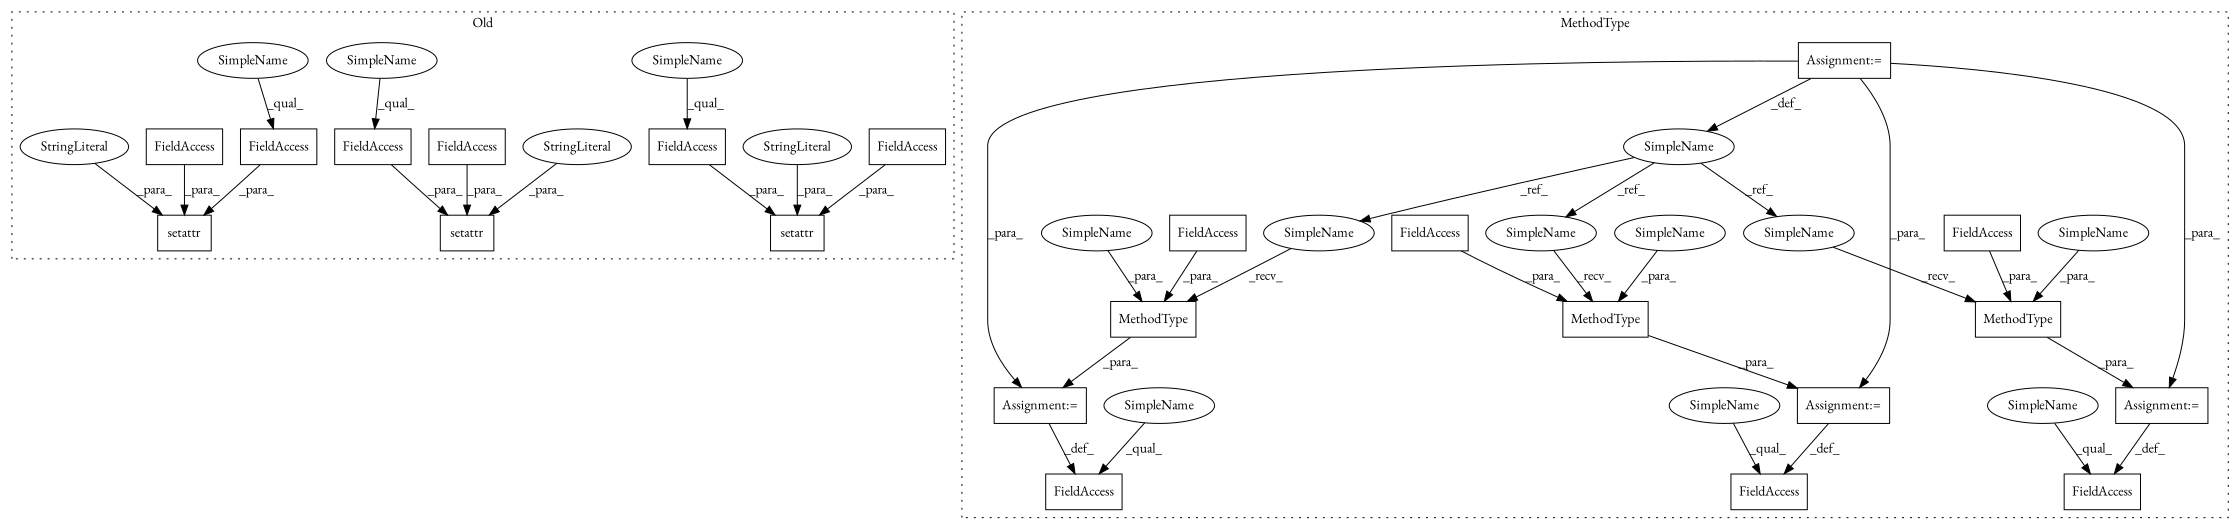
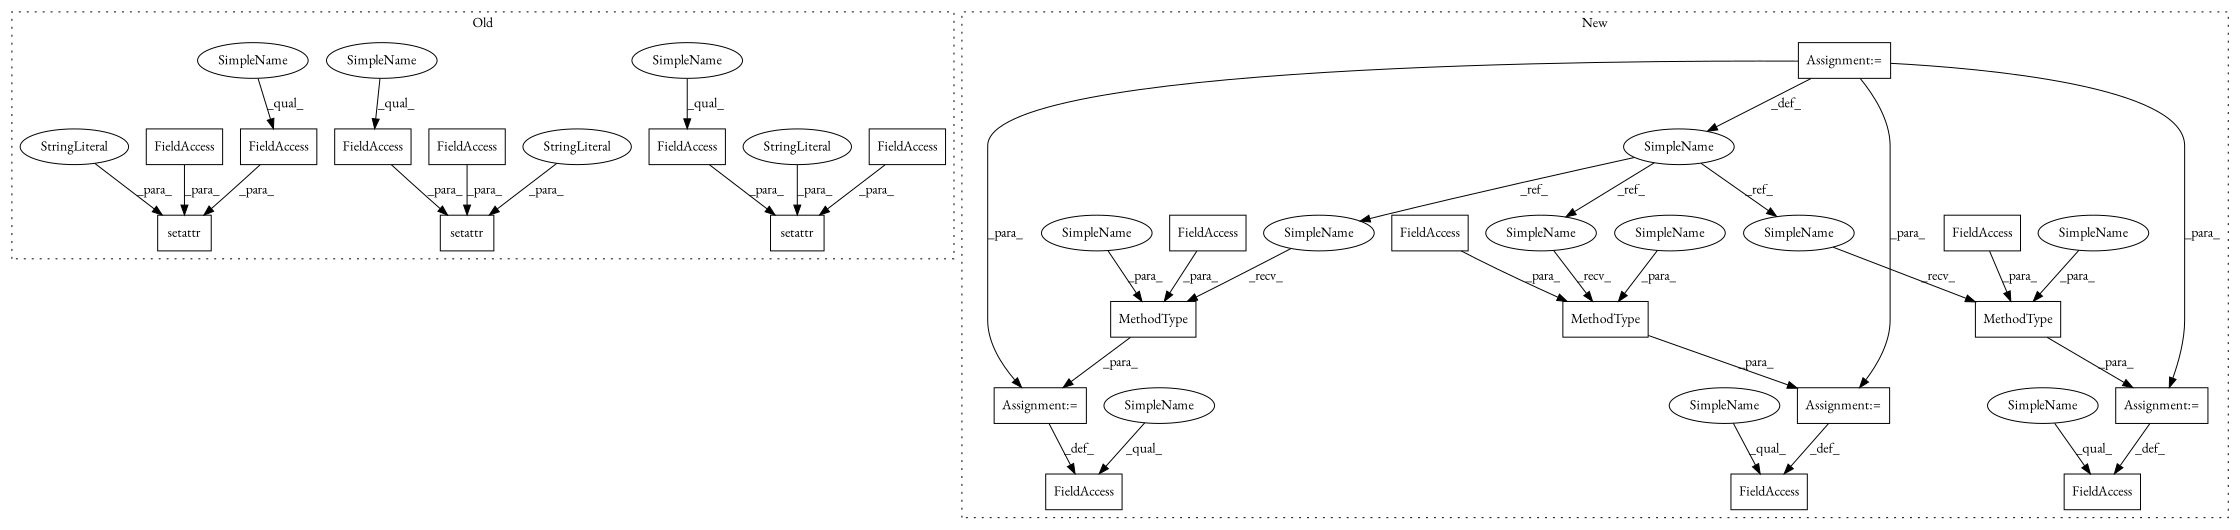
  digraph {
    fontname="EB Garamond"
    node [a=42 l=5 s=14037 shape=box fontname="EB Garamond"]
    edge [fontname="EB Garamond"]
    n1 [a=32 l="8,1" label=setattr s="14029,14068"]
    n2 [a=22 l=15 label=FieldAccess]
    n3 [a=22 l=15 label=FieldAccess s=13987]
    n4 [a=32 l="8,1" label=setattr s="13979,14022"]
    n5 [a=22 l=6 label=FieldAccess s=14062]
    n6 [a=22 l=8 label=FieldAccess s=14014]
    n7 [a=45 l=8 label=StringLiteral s=14053 shape=ellipse]
    n8 [a=45 l=10 label=StringLiteral s=14003 shape=ellipse]
    n9 [a=22 l=15 label=FieldAccess s=14083]
    n10 [a=32 l="8,1" label=setattr s="14075,14116"]
    n11 [a=22 l=7 label=FieldAccess s=14109]
    n12 [a=45 l=9 label=StringLiteral s=14099 shape=ellipse]
    n13 [label=SimpleName s=13987 shape=ellipse]
    n14 [label=SimpleName s=14083 shape=ellipse]
    n15 [label=SimpleName shape=ellipse]
    n16 [a=32 l="11,1" label=MethodType s="14212,14235"]
    n17 [a=22 l=6 label=FieldAccess s=14223]
    n18 [a=22 l=12 label=FieldAccess s=14193]
    n19 [a=32 l="11,1" label=MethodType s="14262,14286"]
    n20 [a=22 l=7 label=FieldAccess s=14273]
    n21 [a=22 l=13 label=FieldAccess s=14242]
    n22 [label=SimpleName s=13164 shape=ellipse]
    n23 [a=7 label="Assignment:=" s=13164]
    n24 [a=7 l=1 label="Assignment:=" s=14205]
    n25 [a=7 l=1 label="Assignment:=" s=14255]
    n26 [a=32 l="11,1" label=MethodType s="14161,14186"]
    n27 [a=22 l=8 label=FieldAccess s=14172]
    n28 [a=22 l=14 label=FieldAccess s=14140]
    n29 [a=7 l=1 label="Assignment:=" s=14154]
    n30 [label=SimpleName s=14256 shape=ellipse]
    n31 [label=SimpleName s=14206 shape=ellipse]
    n32 [label=SimpleName s=14155 shape=ellipse]
    n33 [label=SimpleName s=14230 shape=ellipse]
    n34 [label=SimpleName s=14242 shape=ellipse]
    n35 [label=SimpleName s=14193 shape=ellipse]
    n36 [label=SimpleName s=14181 shape=ellipse]
    n37 [label=SimpleName s=14281 shape=ellipse]
    n38 [label=SimpleName s=14140 shape=ellipse]
    subgraph cluster_1 {
      label=Old
      style=dotted
      n1
      n2
      n3
      n4
      n5
      n6
      n7
      n8
      n9
      n10
      n11
      n12
      n13
      n14
      n15
    }
    subgraph cluster_2 {
-     label=MethodType
+     label=New
      style=dotted
      n16
      n17
      n18
      n19
      n20
      n21
      n22
      n23
      n24
      n25
      n26
      n27
      n28
      n29
      n30
      n31
      n32
      n33
      n34
      n35
      n36
      n37
      n38
    }
    n2 -> n1 [label=_para_]
    n3 -> n4 [label=_para_]
    n5 -> n1 [label=_para_]
    n6 -> n4 [label=_para_]
    n7 -> n1 [label=_para_]
    n8 -> n4 [label=_para_]
    n9 -> n10 [label=_para_]
    n11 -> n10 [label=_para_]
    n12 -> n10 [label=_para_]
    n13 -> n3 [label=_qual_]
    n14 -> n9 [label=_qual_]
    n15 -> n2 [label=_qual_]
    n16 -> n24 [label=_para_]
    n17 -> n16 [label=_para_]
    n19 -> n25 [label=_para_]
    n20 -> n19 [label=_para_]
    n22 -> n30 [label=_ref_]
    n22 -> n31 [label=_ref_]
    n22 -> n32 [label=_ref_]
    n23 -> n22 [label=_def_]
    n23 -> n24 [label=_para_]
    n23 -> n25 [label=_para_]
    n23 -> n29 [label=_para_]
    n24 -> n18 [label=_def_]
    n25 -> n21 [label=_def_]
    n26 -> n29 [label=_para_]
    n27 -> n26 [label=_para_]
    n29 -> n28 [label=_def_]
    n30 -> n19 [label=_recv_]
    n31 -> n16 [label=_recv_]
    n32 -> n26 [label=_recv_]
    n33 -> n16 [label=_para_]
    n34 -> n21 [label=_qual_]
    n35 -> n18 [label=_qual_]
    n36 -> n26 [label=_para_]
    n37 -> n19 [label=_para_]
    n38 -> n28 [label=_qual_]
  }
